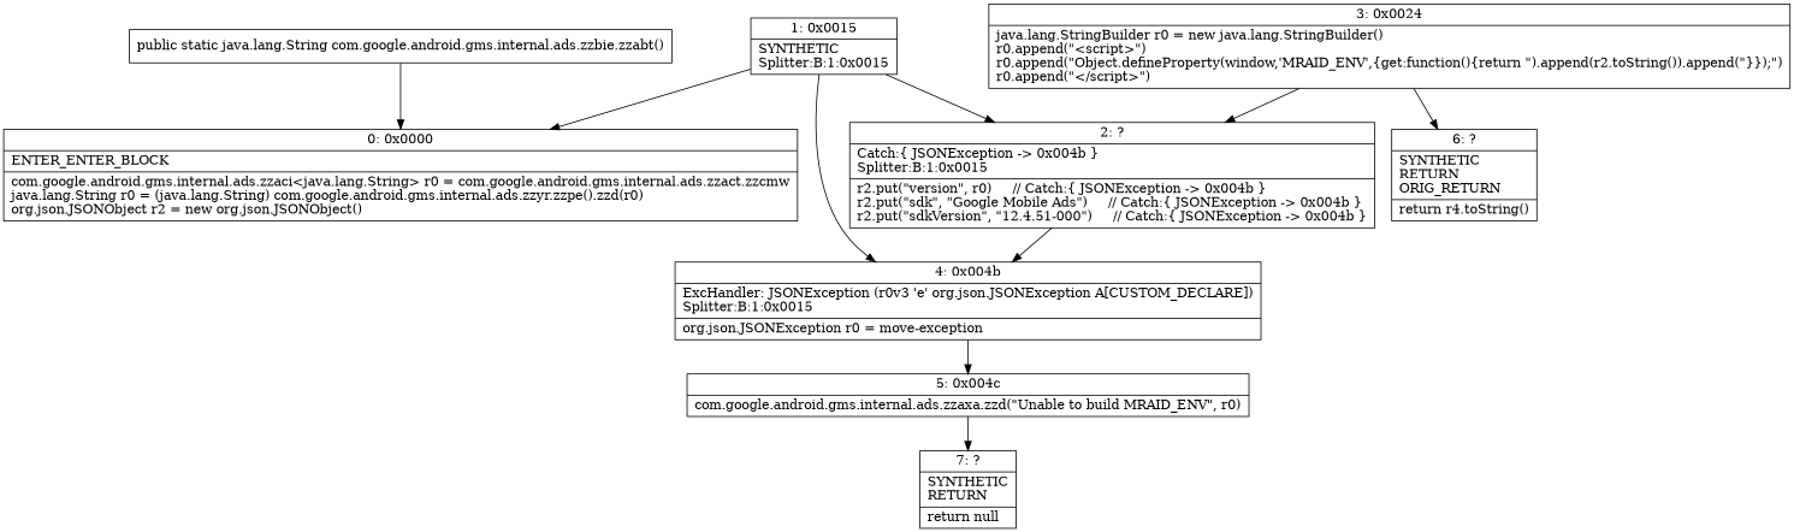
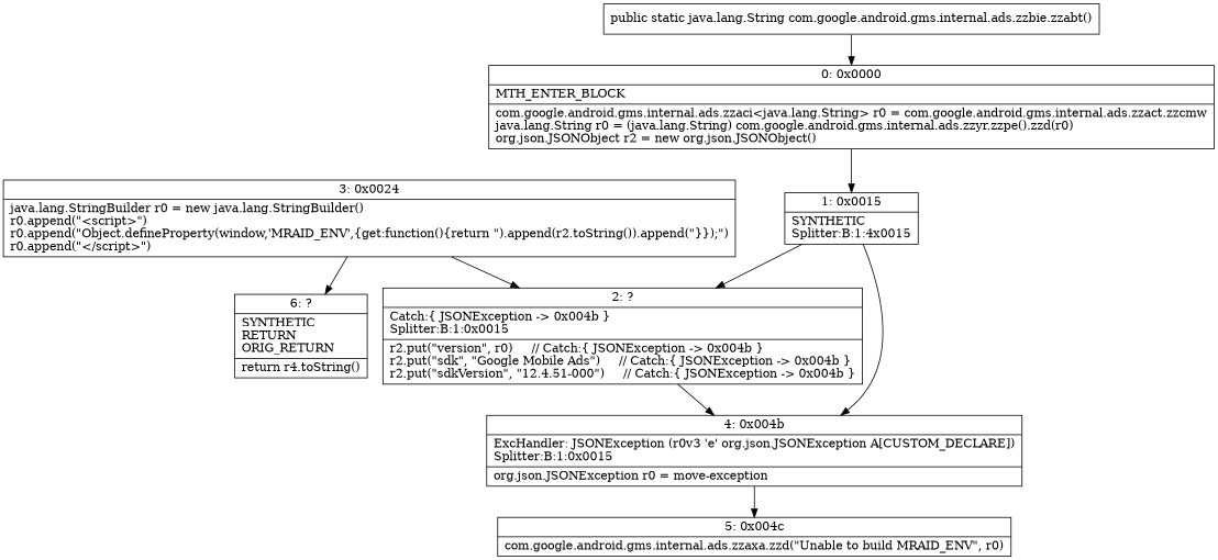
  digraph {
    node [shape=record]
-   n1 [label="{0\:\ 0x0000|ENTER_ENTER_BLOCK\l|com.google.android.gms.internal.ads.zzaci\<java.lang.String\> r0 = com.google.android.gms.internal.ads.zzact.zzcmw\ljava.lang.String r0 = (java.lang.String) com.google.android.gms.internal.ads.zzyr.zzpe().zzd(r0)\lorg.json.JSONObject r2 = new org.json.JSONObject()\l}"]
-   n2 [label="{1\:\ 0x0015|SYNTHETIC\lSplitter:B:1:0x0015\l}"]
+   n1 [label="{0\:\ 0x0000|MTH_ENTER_BLOCK\l|com.google.android.gms.internal.ads.zzaci\<java.lang.String\> r0 = com.google.android.gms.internal.ads.zzact.zzcmw\ljava.lang.String r0 = (java.lang.String) com.google.android.gms.internal.ads.zzyr.zzpe().zzd(r0)\lorg.json.JSONObject r2 = new org.json.JSONObject()\l}"]
+   n2 [label="{1\:\ 0x0015|SYNTHETIC\lSplitter:B:1:4x0015\l}"]
    n3 [label="{2\:\ ?|Catch:\{ JSONException \-\> 0x004b \}\lSplitter:B:1:0x0015\l|r2.put(\"version\", r0)     \/\/ Catch:\{ JSONException \-\> 0x004b \}\lr2.put(\"sdk\", \"Google Mobile Ads\")     \/\/ Catch:\{ JSONException \-\> 0x004b \}\lr2.put(\"sdkVersion\", \"12.4.51\-000\")     \/\/ Catch:\{ JSONException \-\> 0x004b \}\l}"]
    n4 [label="{4\:\ 0x004b|ExcHandler: JSONException (r0v3 'e' org.json.JSONException A[CUSTOM_DECLARE])\lSplitter:B:1:0x0015\l|org.json.JSONException r0 = move\-exception\l}"]
    n5 [label="{5\:\ 0x004c|com.google.android.gms.internal.ads.zzaxa.zzd(\"Unable to build MRAID_ENV\", r0)\l}"]
    n6 [label="{3\:\ 0x0024|java.lang.StringBuilder r0 = new java.lang.StringBuilder()\lr0.append(\"\<script\>\")\lr0.append(\"Object.defineProperty(window,'MRAID_ENV',\{get:function()\{return \").append(r2.toString()).append(\"\}\});\")\lr0.append(\"\<\/script\>\")\l}"]
    n7 [label="{6\:\ ?|SYNTHETIC\lRETURN\lORIG_RETURN\l|return r4.toString()\l}"]
-   n8 [label="{7\:\ ?|SYNTHETIC\lRETURN\l|return null\l}"]
    n9 [label="{public static java.lang.String com.google.android.gms.internal.ads.zzbie.zzabt() }"]
-   n2 -> n1
+   n1 -> n2
    n2 -> n3
    n2 -> n4
    n3 -> n4
    n4 -> n5
-   n5 -> n8
    n6 -> n3
    n6 -> n7
    n9 -> n1
  }
